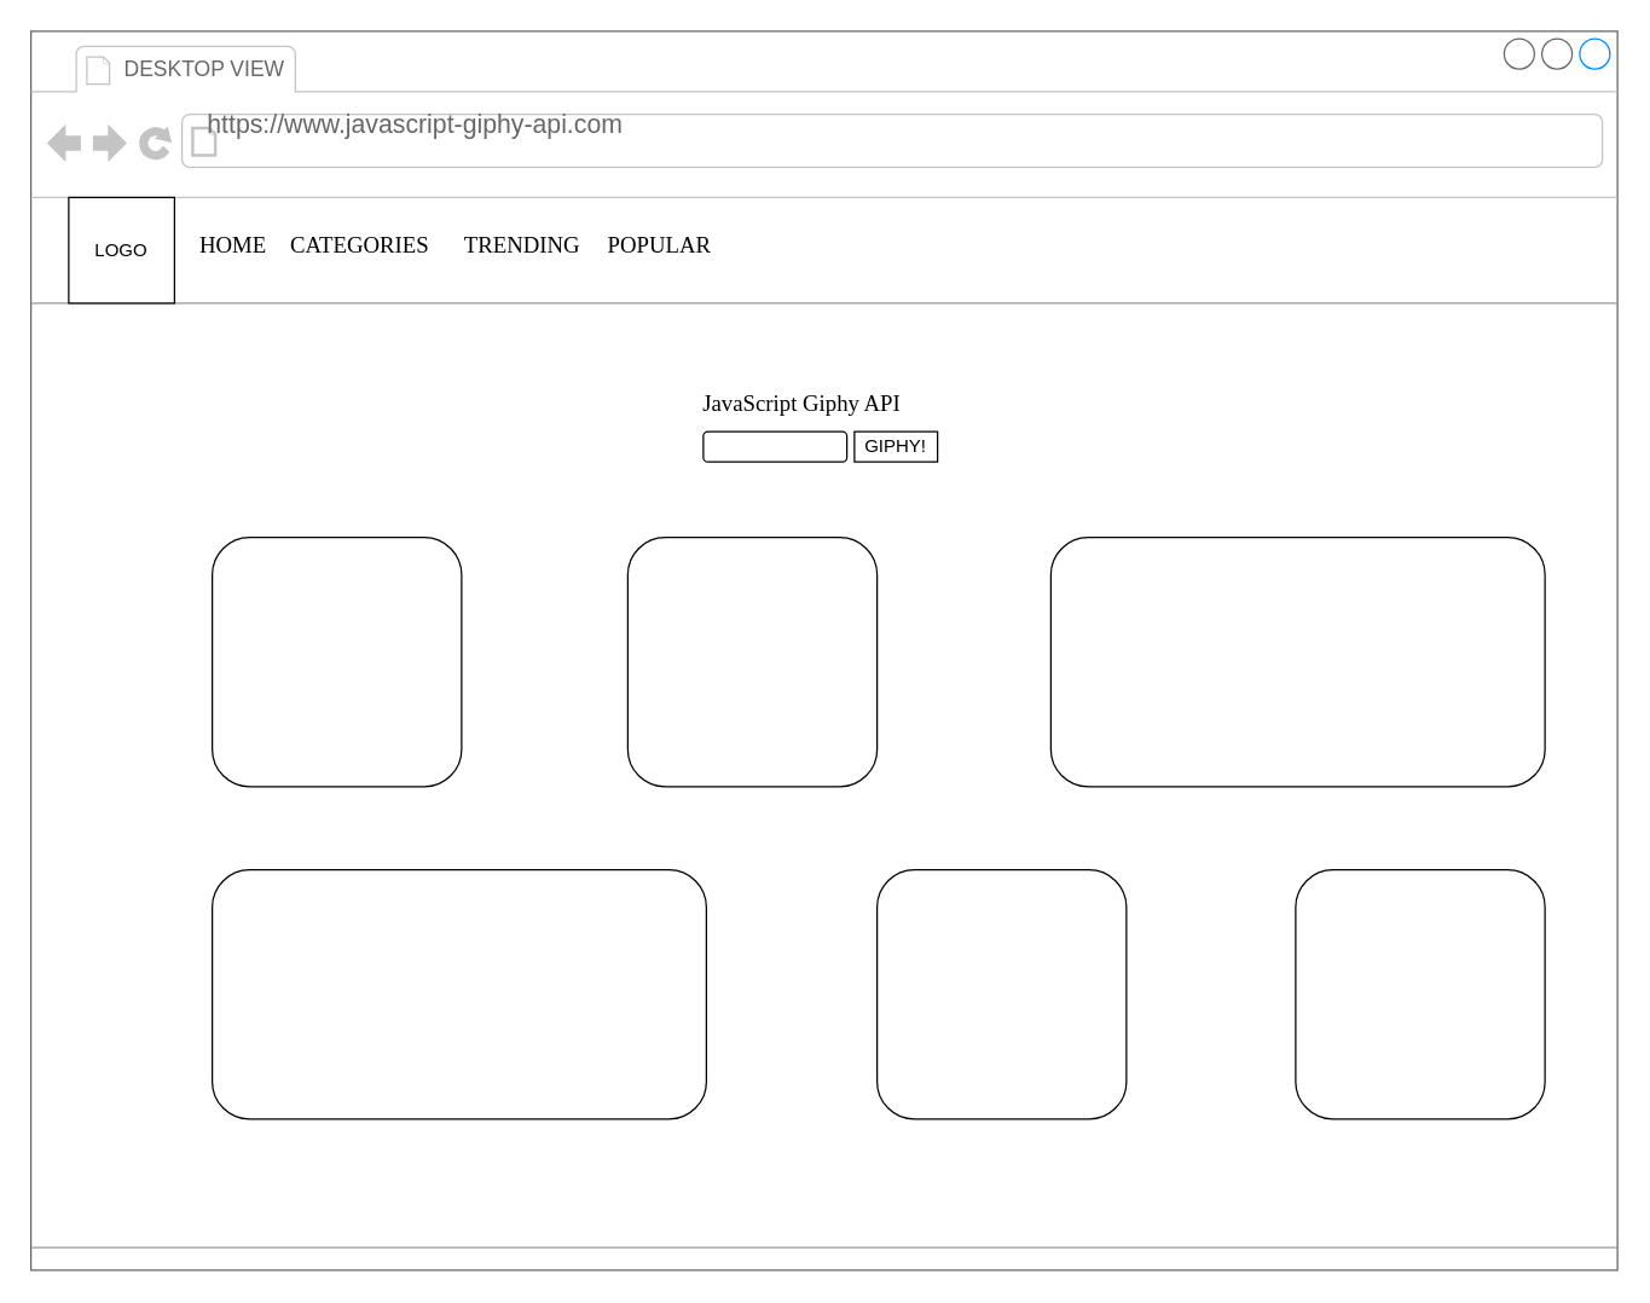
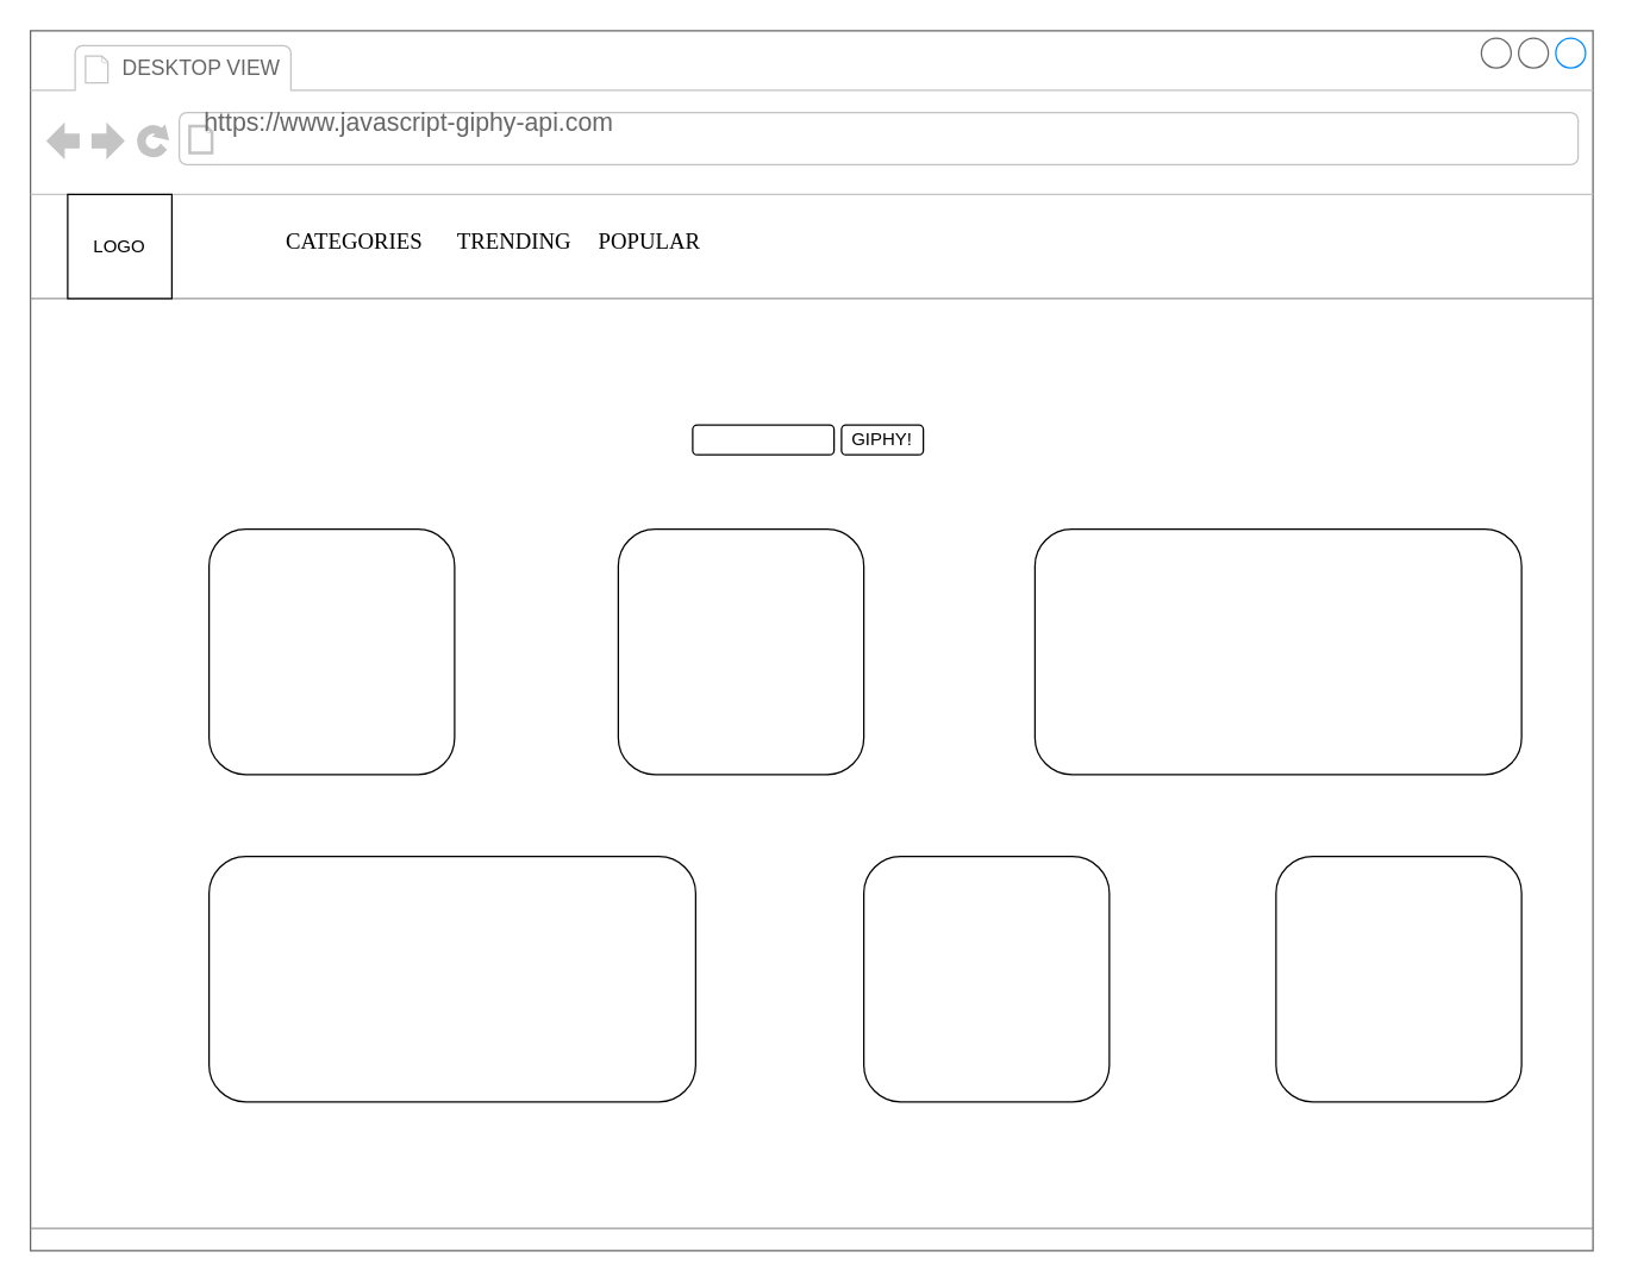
  <mxCell id="0" />
  <mxCell id="1" parent="0" />
  <mxCell id="2" value="" style="strokeWidth=1;shadow=0;dashed=0;align=center;html=1;shape=mxgraph.mockup.containers.browserWindow;rSize=0;strokeColor=#666666;mainText=,;recursiveResize=0;rounded=0;labelBackgroundColor=none;fontFamily=Verdana;fontSize=12" parent="1" vertex="1"><mxGeometry x="20" y="20" width="1050" height="820" as="geometry" /></mxCell>
  <mxCell id="3" value="&lt;font style=&quot;font-size: 14px;&quot;&gt;DESKTOP VIEW&lt;/font&gt;" style="strokeWidth=1;shadow=0;dashed=0;align=center;html=1;shape=mxgraph.mockup.containers.anchor;fontSize=17;fontColor=#666666;align=left;" parent="2" vertex="1"><mxGeometry x="60" y="12" width="150" height="26" as="geometry" /></mxCell>
  <mxCell id="4" value="https://www.javascript-giphy-api.com" style="strokeWidth=1;shadow=0;dashed=0;align=center;html=1;shape=mxgraph.mockup.containers.anchor;rSize=0;fontSize=17;fontColor=#666666;align=left;" parent="2" vertex="1"><mxGeometry x="115" y="50" width="250" height="26" as="geometry" /></mxCell>
  <mxCell id="5" value="" style="verticalLabelPosition=bottom;shadow=0;dashed=0;align=center;html=1;verticalAlign=top;strokeWidth=1;shape=mxgraph.mockup.markup.line;strokeColor=#999999;rounded=0;labelBackgroundColor=none;fillColor=#ffffff;fontFamily=Verdana;fontSize=12;fontColor=#000000;" parent="2" vertex="1"><mxGeometry y="170" width="1050" height="20" as="geometry" /></mxCell>
- <mxCell id="6" value="HOME" style="text;html=1;points=[];align=left;verticalAlign=top;spacingTop=-4;fontSize=15;fontFamily=Verdana" parent="2" vertex="1"><mxGeometry x="110" y="130" width="60" height="30" as="geometry" /></mxCell>
  <mxCell id="7" value="CATEGORIES" style="text;html=1;points=[];align=left;verticalAlign=top;spacingTop=-4;fontSize=15;fontFamily=Verdana" parent="2" vertex="1"><mxGeometry x="170" y="130" width="80" height="30" as="geometry" /></mxCell>
  <mxCell id="8" value="TRENDING" style="text;html=1;points=[];align=left;verticalAlign=top;spacingTop=-4;fontSize=15;fontFamily=Verdana" parent="2" vertex="1"><mxGeometry x="285" y="130" width="80" height="30" as="geometry" /></mxCell>
  <mxCell id="9" value="POPULAR" style="text;html=1;points=[];align=left;verticalAlign=top;spacingTop=-4;fontSize=15;fontFamily=Verdana" parent="2" vertex="1"><mxGeometry x="380" y="130" width="80" height="30" as="geometry" /></mxCell>
  <mxCell id="10" value="" style="verticalLabelPosition=bottom;shadow=0;dashed=0;align=center;html=1;verticalAlign=top;strokeWidth=1;shape=mxgraph.mockup.markup.line;strokeColor=#999999;rounded=0;labelBackgroundColor=none;fillColor=#ffffff;fontFamily=Verdana;fontSize=12;fontColor=#000000;" parent="2" vertex="1"><mxGeometry y="795" width="1050" height="20" as="geometry" /></mxCell>
  <mxCell id="11" value="LOGO" style="whiteSpace=wrap;html=1;aspect=fixed;" vertex="1" parent="2"><mxGeometry x="25" y="110" width="70" height="70" as="geometry" /></mxCell>
- <mxCell id="12" value="JavaScript Giphy API" style="text;html=1;points=[];align=left;verticalAlign=top;spacingTop=-4;fontSize=15;fontFamily=Verdana" vertex="1" parent="2"><mxGeometry x="443" y="235" width="165" height="30" as="geometry" /></mxCell>
  <mxCell id="13" value="" style="rounded=1;whiteSpace=wrap;html=1;" vertex="1" parent="2"><mxGeometry x="445" y="265" width="95" height="20" as="geometry" /></mxCell>
- <mxCell id="14" value="GIPHY!" style="whiteSpace=wrap;html=1;rounded=0;" vertex="1" parent="2"><mxGeometry x="545" y="265" width="55" height="20" as="geometry" /></mxCell>
+ <mxCell id="14" value="GIPHY!" style="rounded=1;whiteSpace=wrap;html=1;" vertex="1" parent="2"><mxGeometry x="545" y="265" width="55" height="20" as="geometry" /></mxCell>
  <mxCell id="15" value="" style="rounded=1;whiteSpace=wrap;html=1;" vertex="1" parent="2"><mxGeometry x="120" y="335" width="165" height="165" as="geometry" /></mxCell>
  <mxCell id="16" value="" style="rounded=1;whiteSpace=wrap;html=1;" vertex="1" parent="2"><mxGeometry x="395" y="335" width="165" height="165" as="geometry" /></mxCell>
  <mxCell id="17" value="" style="rounded=1;whiteSpace=wrap;html=1;" vertex="1" parent="2"><mxGeometry x="675" y="335" width="327" height="165" as="geometry" /></mxCell>
  <mxCell id="18" value="" style="rounded=1;whiteSpace=wrap;html=1;" vertex="1" parent="2"><mxGeometry x="120" y="555" width="327" height="165" as="geometry" /></mxCell>
  <mxCell id="19" value="" style="rounded=1;whiteSpace=wrap;html=1;" vertex="1" parent="2"><mxGeometry x="837" y="555" width="165" height="165" as="geometry" /></mxCell>
  <mxCell id="20" value="" style="rounded=1;whiteSpace=wrap;html=1;" vertex="1" parent="2"><mxGeometry x="560" y="555" width="165" height="165" as="geometry" /></mxCell>
